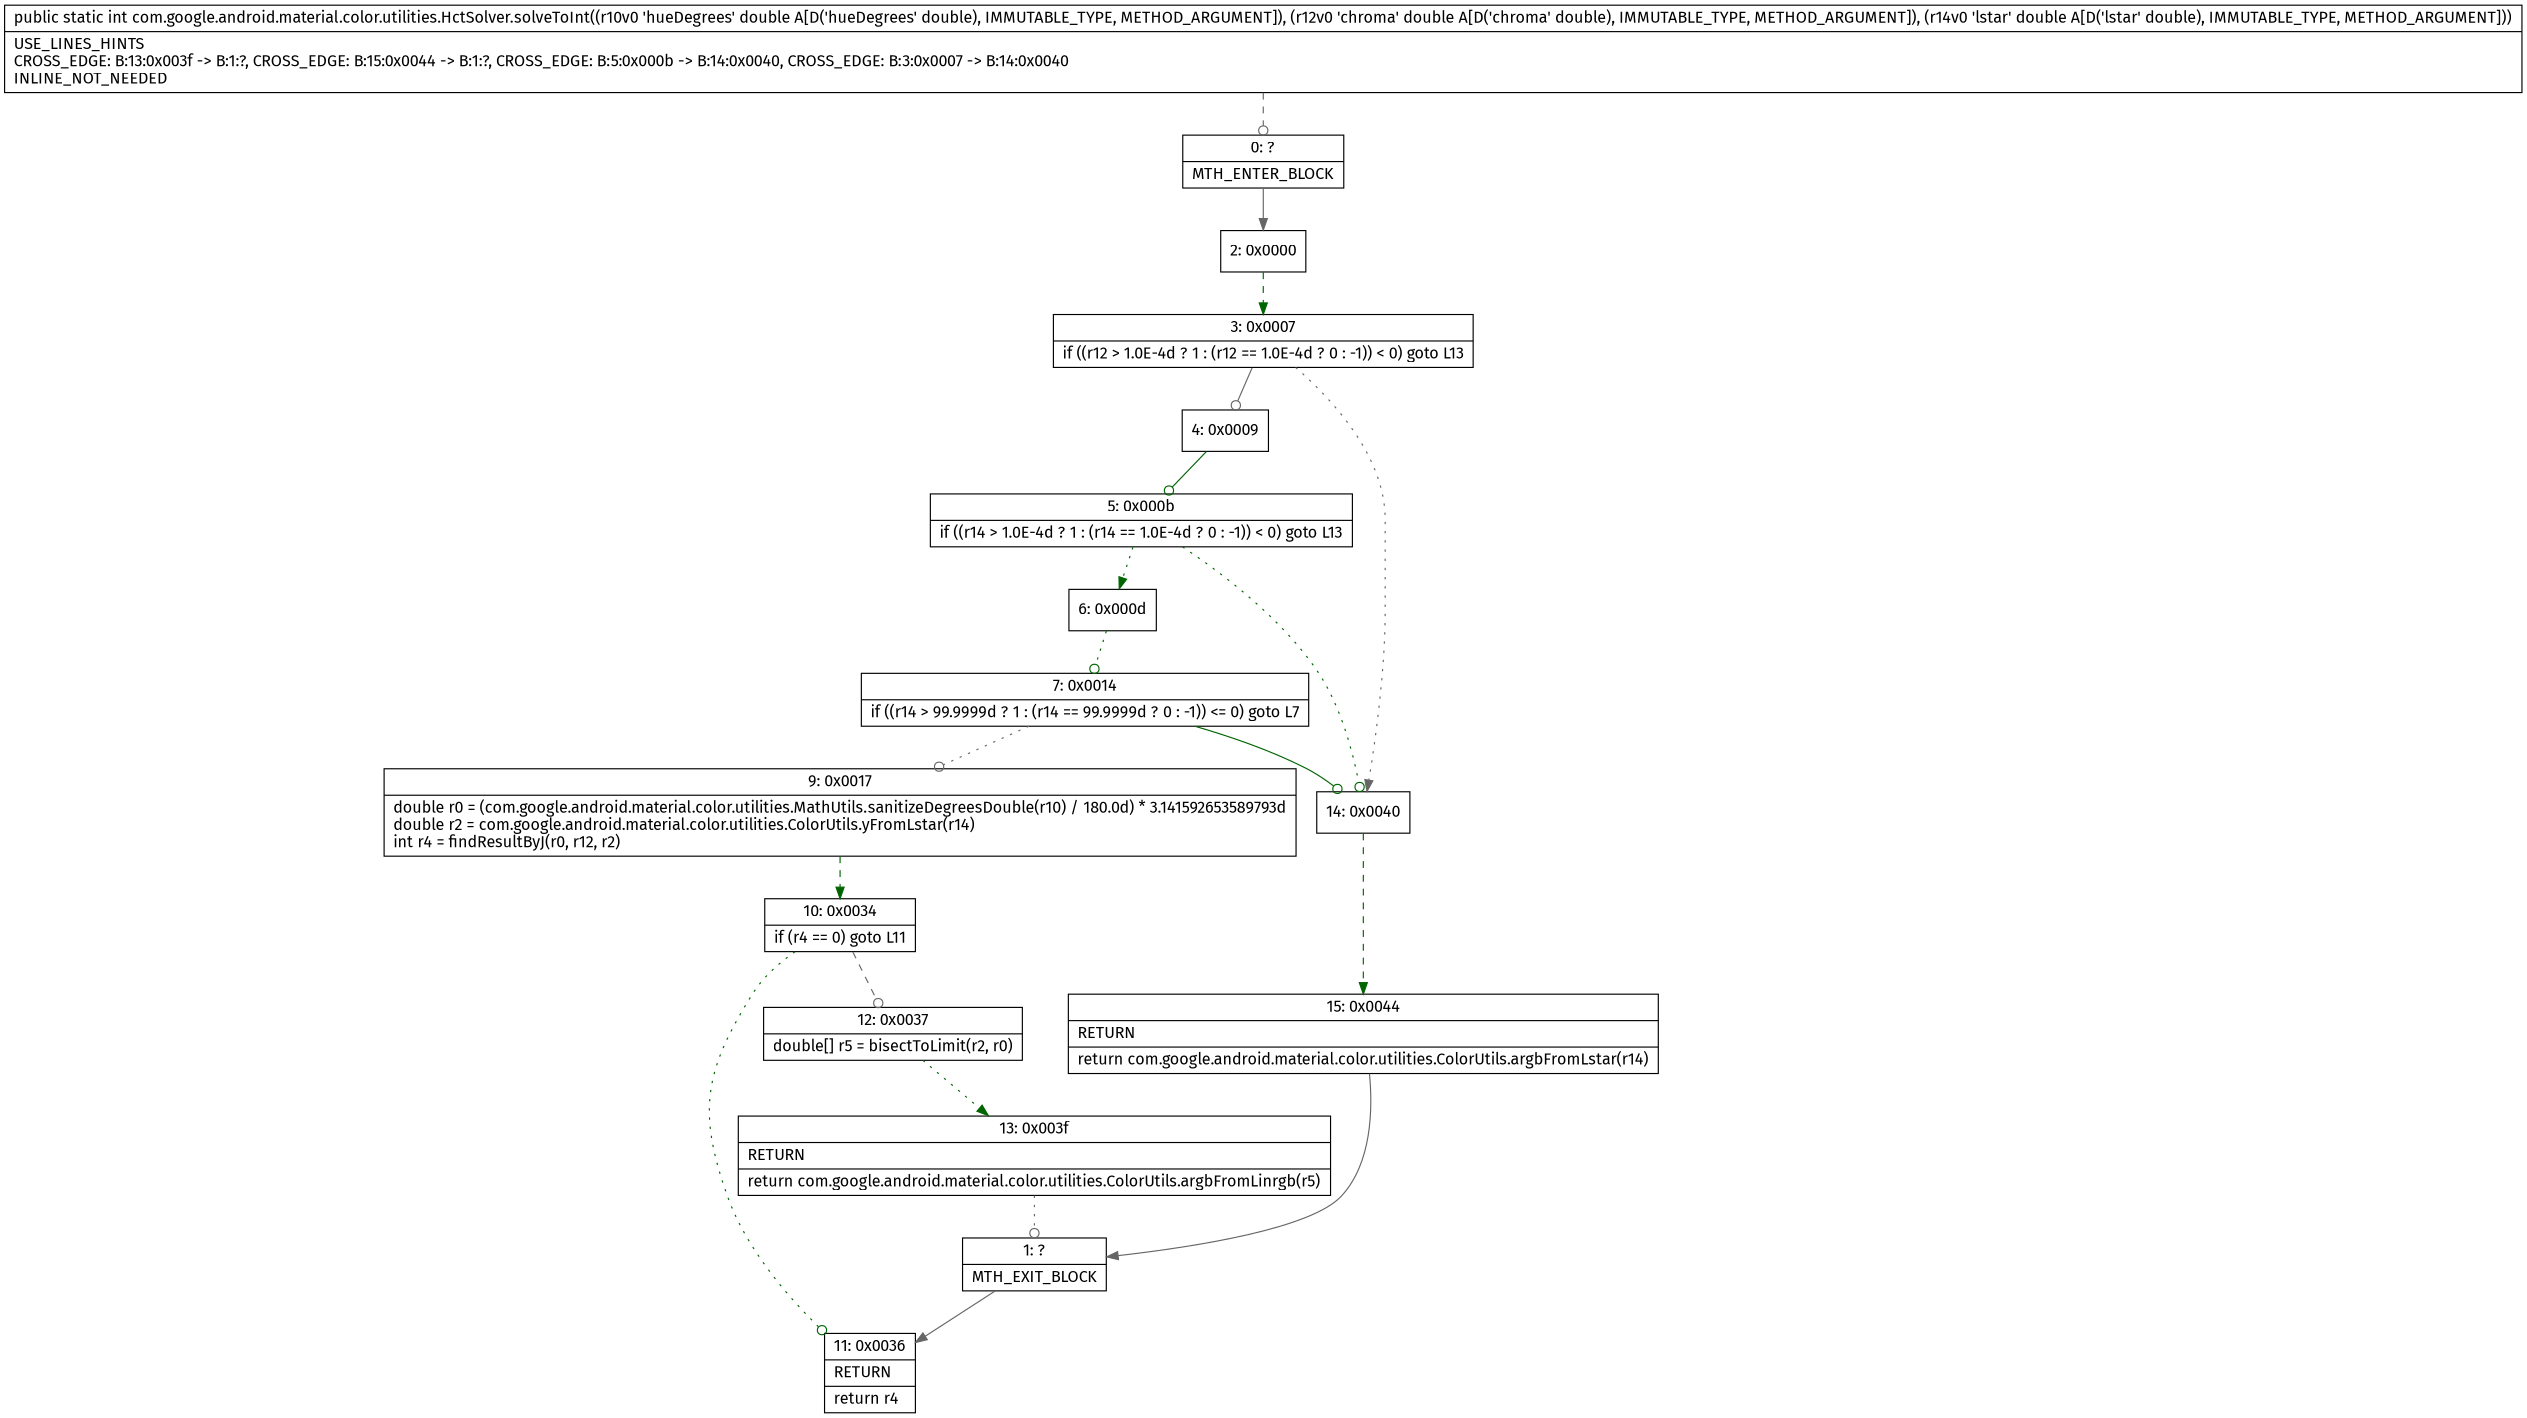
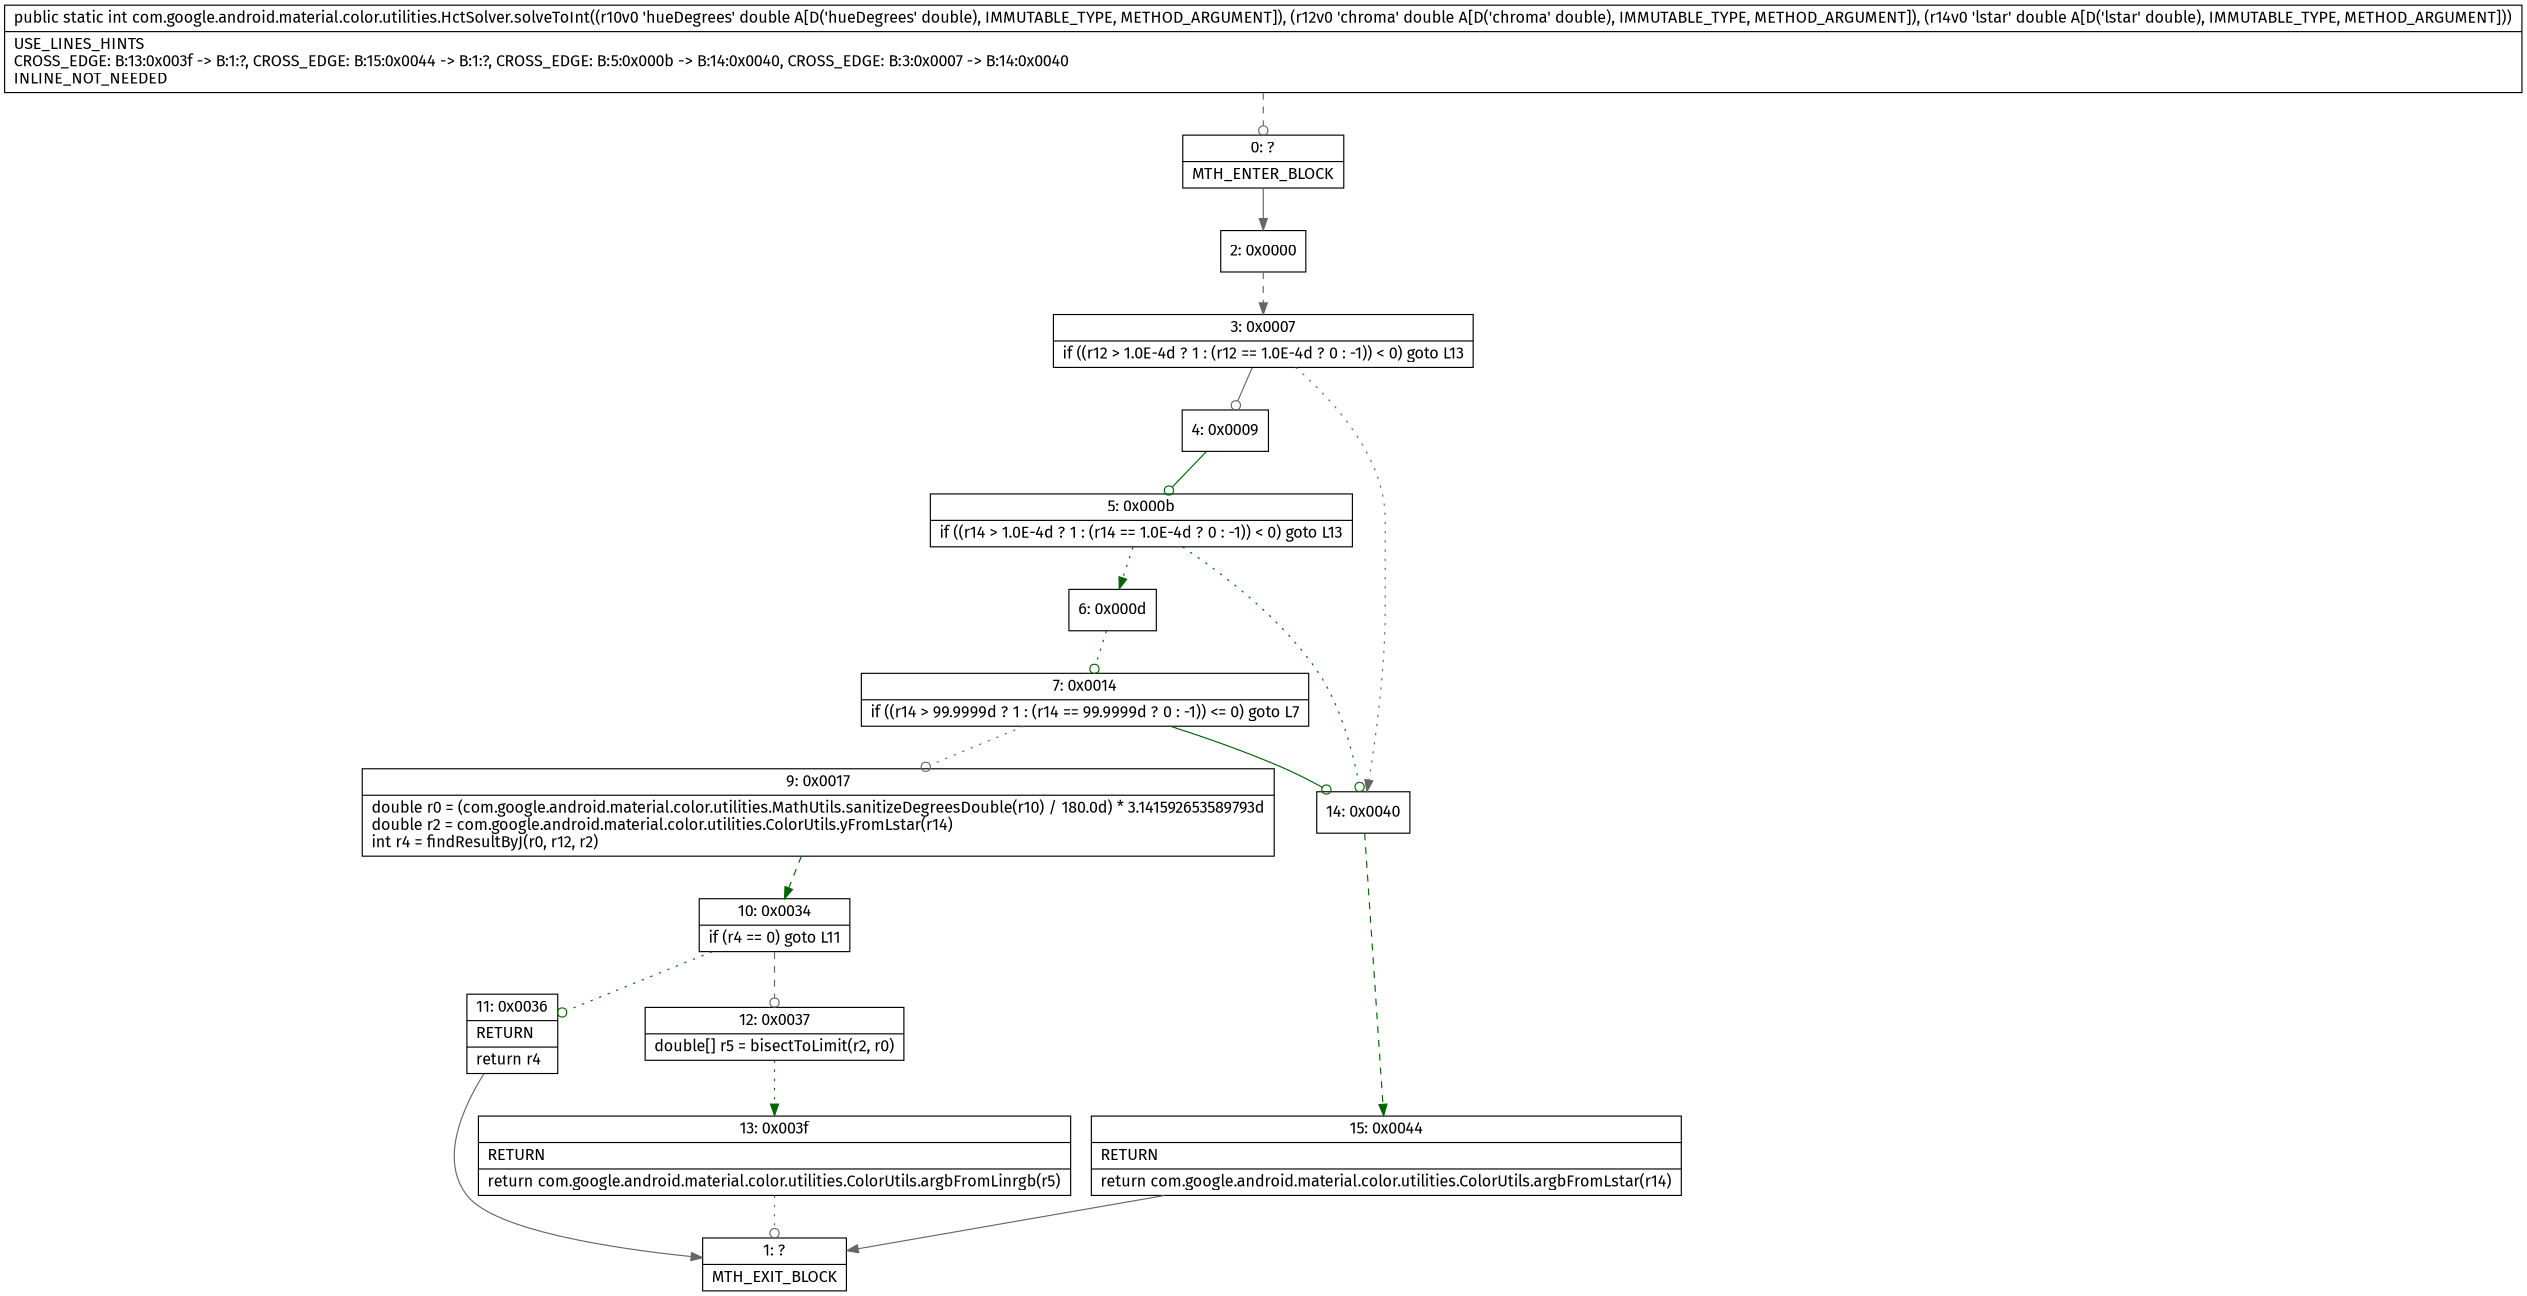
  digraph {
    fontname="Fira Sans"
    node [fontname="Fira Sans" shape=record]
    edge [arrowhead=odot color=gray40 fontname="Fira Sans" style=dotted]
    n1 [label="{0\:\ ?|MTH_ENTER_BLOCK\l}"]
    n2 [label="{2\:\ 0x0000}"]
    n3 [label="{3\:\ 0x0007|if ((r12 \> 1.0E\-4d ? 1 : (r12 == 1.0E\-4d ? 0 : \-1)) \< 0) goto L13\l}"]
    n4 [label="{4\:\ 0x0009}"]
    n5 [label="{14\:\ 0x0040}"]
    n6 [label="{5\:\ 0x000b|if ((r14 \> 1.0E\-4d ? 1 : (r14 == 1.0E\-4d ? 0 : \-1)) \< 0) goto L13\l}"]
    n7 [label="{15\:\ 0x0044|RETURN\l|return com.google.android.material.color.utilities.ColorUtils.argbFromLstar(r14)\l}"]
    n8 [label="{6\:\ 0x000d}"]
    n9 [label="{7\:\ 0x0014|if ((r14 \> 99.9999d ? 1 : (r14 == 99.9999d ? 0 : \-1)) \<= 0) goto L7\l}"]
    n10 [label="{9\:\ 0x0017|double r0 = (com.google.android.material.color.utilities.MathUtils.sanitizeDegreesDouble(r10) \/ 180.0d) * 3.141592653589793d\ldouble r2 = com.google.android.material.color.utilities.ColorUtils.yFromLstar(r14)\lint r4 = findResultByJ(r0, r12, r2)\l}"]
    n11 [label="{10\:\ 0x0034|if (r4 == 0) goto L11\l}"]
    n12 [label="{11\:\ 0x0036|RETURN\l|return r4\l}"]
    n13 [label="{12\:\ 0x0037|double[] r5 = bisectToLimit(r2, r0)\l}"]
    n14 [label="{1\:\ ?|MTH_EXIT_BLOCK\l}"]
    n15 [label="{13\:\ 0x003f|RETURN\l|return com.google.android.material.color.utilities.ColorUtils.argbFromLinrgb(r5)\l}"]
    n16 [label="{public static int com.google.android.material.color.utilities.HctSolver.solveToInt((r10v0 'hueDegrees' double A[D('hueDegrees' double), IMMUTABLE_TYPE, METHOD_ARGUMENT]), (r12v0 'chroma' double A[D('chroma' double), IMMUTABLE_TYPE, METHOD_ARGUMENT]), (r14v0 'lstar' double A[D('lstar' double), IMMUTABLE_TYPE, METHOD_ARGUMENT]))  | USE_LINES_HINTS\lCROSS_EDGE: B:13:0x003f \-\> B:1:?, CROSS_EDGE: B:15:0x0044 \-\> B:1:?, CROSS_EDGE: B:5:0x000b \-\> B:14:0x0040, CROSS_EDGE: B:3:0x0007 \-\> B:14:0x0040\lINLINE_NOT_NEEDED\l}"]
    n1 -> n2 [arrowhead=normal style=solid]
-   n2 -> n3 [arrowhead=normal color=darkgreen style=dashed]
+   n2 -> n3 [arrowhead=normal style=dashed]
    n3 -> n4 [style=solid]
    n3 -> n5 [arrowhead=normal]
    n4 -> n6 [color=darkgreen style=solid]
    n5 -> n7 [arrowhead=normal color=darkgreen style=dashed]
    n6 -> n5 [color=darkgreen]
    n6 -> n8 [arrowhead=normal color=darkgreen]
    n7 -> n14 [arrowhead=normal style=solid]
    n8 -> n9 [color=darkgreen]
    n9 -> n5 [color=darkgreen style=solid]
    n9 -> n10
    n10 -> n11 [arrowhead=normal color=darkgreen style=dashed]
    n11 -> n12 [color=darkgreen]
    n11 -> n13 [style=dashed]
-   n14 -> n12 [arrowhead=normal style=solid]
+   n12 -> n14 [arrowhead=normal style=solid]
    n13 -> n15 [arrowhead=normal color=darkgreen]
    n15 -> n14
    n16 -> n1 [style=dashed]
  }
